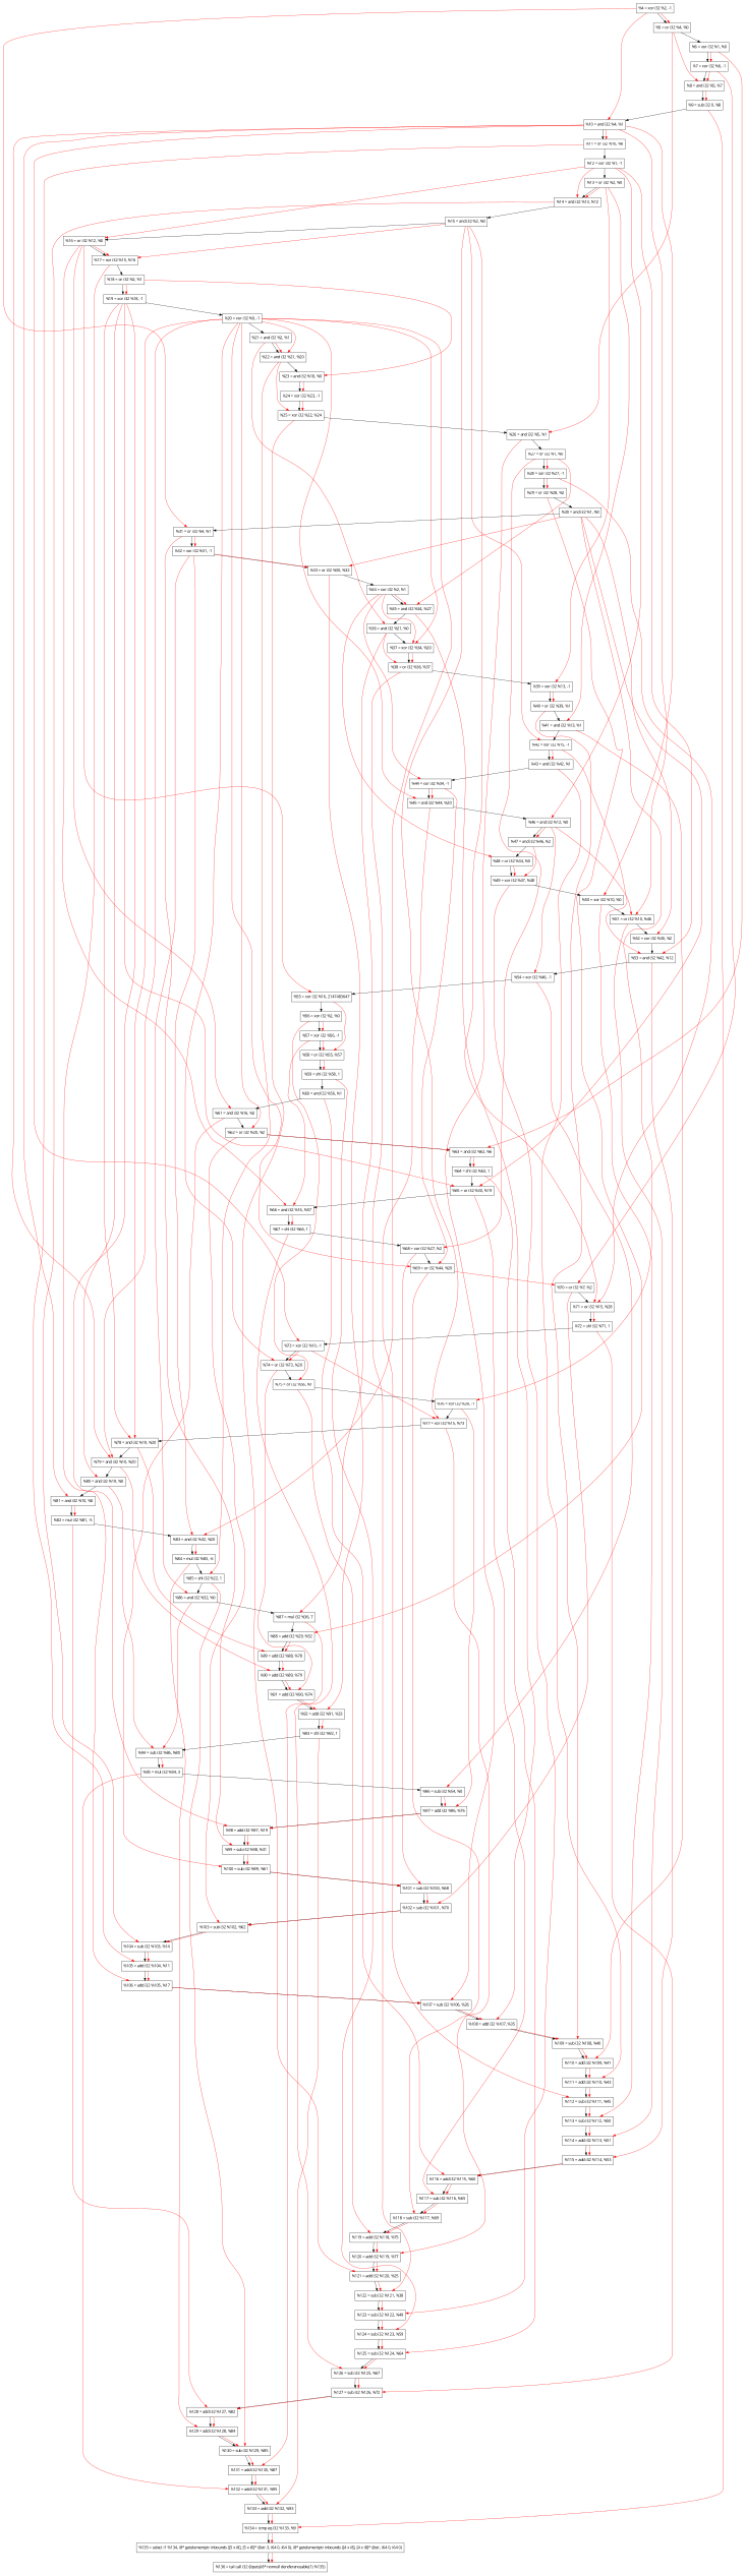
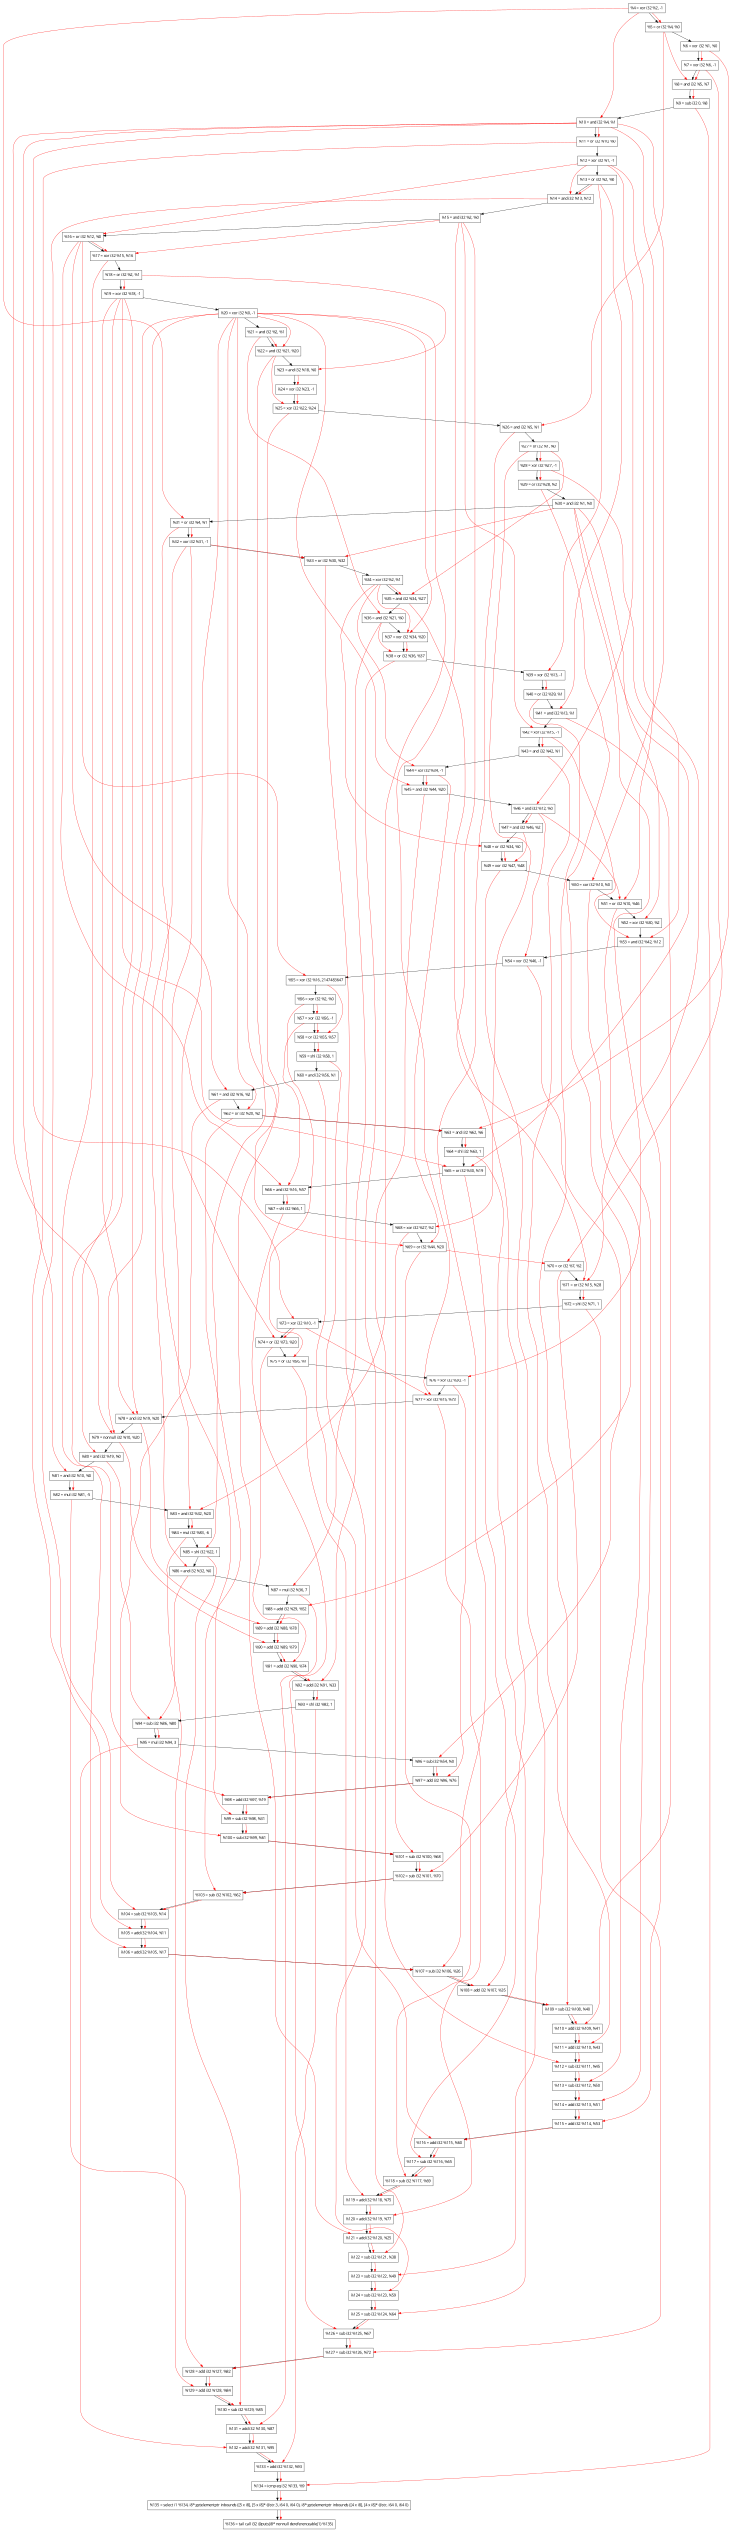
  digraph {
    fontname="Open Sans"
    node [fontname="Open Sans" shape=record]
    edge [fontname="Open Sans" color=red]
    n1 [label="  %4 = xor i32 %2, -1"]
    n2 [label="  %5 = or i32 %4, %0"]
    n3 [label="  %10 = and i32 %4, %1"]
    n4 [label="  %31 = or i32 %4, %1"]
    n5 [label="  %6 = xor i32 %1, %0"]
    n6 [label="  %8 = and i32 %5, %7"]
    n7 [label="  %26 = and i32 %5, %1"]
    n8 [label="  %11 = or i32 %10, %0"]
    n9 [label="  %50 = xor i32 %10, %0"]
    n10 [label="  %51 = or i32 %10, %46"]
    n11 [label="  %73 = xor i32 %10, -1"]
-   n12 [label="  %79 = and i32 %10, %20"]
+   n12 [label="%79 = nonnull i32 %10, %20"]
    n13 [label="  %81 = and i32 %10, %0"]
    n14 [label="  %32 = xor i32 %31, -1"]
    n15 [label="  %99 = sub i32 %98, %31"]
    n16 [label="  %7 = xor i32 %6, -1"]
    n17 [label="  %63 = and i32 %62, %6"]
    n18 [label="  %9 = sub i32 0, %8"]
    n19 [label="  %27 = or i32 %1, %0"]
    n20 [label="  %107 = sub i32 %106, %26"]
    n21 [label="  %70 = or i32 %7, %2"]
    n22 [label="  %64 = shl i32 %63, 1"]
    n23 [label="  %71 = or i32 %15, %28"]
    n24 [label="  %102 = sub i32 %101, %70"]
    n25 [label="  %134 = icmp eq i32 %133, %9"]
    n26 [label="  %135 = select i1 %134, i8* getelementptr inbounds ([5 x i8], [5 x i8]* @str.3, i64 0, i64 0), i8* getelementptr inbounds ([4 x i8], [4 x i8]* @str, i64 0, i64 0)"]
    n27 [label="  %12 = xor i32 %1, -1"]
    n28 [label="  %105 = add i32 %104, %11"]
    n29 [label="  %113 = sub i32 %112, %50"]
    n30 [label="  %52 = xor i32 %30, %2"]
    n31 [label="  %114 = add i32 %113, %51"]
    n32 [label="  %77 = xor i32 %15, %73"]
    n33 [label="  %74 = or i32 %73, %20"]
    n34 [label="  %80 = and i32 %19, %0"]
    n35 [label="  %90 = add i32 %89, %79"]
    n36 [label="  %82 = mul i32 %81, -5"]
    n37 [label="  %13 = or i32 %2, %0"]
    n38 [label="  %14 = and i32 %13, %12"]
    n39 [label="  %16 = or i32 %12, %0"]
    n40 [label="  %46 = and i32 %12, %0"]
    n41 [label="  %53 = and i32 %42, %12"]
    n42 [label="  %106 = add i32 %105, %17"]
    n43 [label="  %39 = xor i32 %13, -1"]
    n44 [label="  %41 = and i32 %13, %1"]
    n45 [label="  %15 = and i32 %2, %0"]
    n46 [label="  %104 = sub i32 %103, %14"]
    n47 [label="  %17 = xor i32 %15, %16"]
    n48 [label="  %55 = xor i32 %16, 2147483647"]
    n49 [label="  %61 = and i32 %16, %2"]
    n50 [label="  %66 = and i32 %16, %57"]
    n51 [label="  %47 = and i32 %46, %2"]
    n52 [label="  %54 = xor i32 %46, -1"]
    n53 [label="  %115 = add i32 %114, %53"]
    n54 [label="  %40 = or i32 %39, %1"]
    n55 [label="  %42 = xor i32 %15, -1"]
    n56 [label="  %110 = add i32 %109, %41"]
    n57 [label="  %18 = or i32 %2, %1"]
    n58 [label="  %43 = and i32 %42, %1"]
    n59 [label="  %72 = shl i32 %71, 1"]
    n60 [label="  %78 = and i32 %19, %20"]
    n61 [label="  %120 = add i32 %119, %77"]
    n62 [label="  %56 = xor i32 %2, %0"]
    n63 [label="  %58 = or i32 %55, %57"]
    n64 [label="  %62 = or i32 %20, %2"]
    n65 [label="  %100 = sub i32 %99, %61"]
    n66 [label="  %67 = shl i32 %66, 1"]
    n67 [label="  %19 = xor i32 %18, -1"]
    n68 [label="  %23 = and i32 %18, %0"]
    n69 [label="  %20 = xor i32 %0, -1"]
    n70 [label="  %65 = or i32 %30, %19"]
    n71 [label="  %98 = add i32 %97, %19"]
    n72 [label="  %24 = xor i32 %23, -1"]
    n73 [label="  %21 = and i32 %2, %1"]
    n74 [label="  %22 = and i32 %21, %20"]
    n75 [label="  %37 = xor i32 %34, %20"]
    n76 [label="  %45 = and i32 %44, %20"]
    n77 [label="  %69 = or i32 %44, %20"]
    n78 [label="  %83 = and i32 %32, %20"]
    n79 [label="  %117 = sub i32 %116, %65"]
    n80 [label="  %89 = add i32 %88, %78"]
    n81 [label="  %94 = sub i32 %86, %80"]
    n82 [label="  %36 = and i32 %21, %0"]
    n83 [label="  %25 = xor i32 %22, %24"]
    n84 [label="  %85 = shl i32 %22, 1"]
    n85 [label="  %38 = or i32 %36, %37"]
    n86 [label="  %112 = sub i32 %111, %45"]
    n87 [label="  %103 = sub i32 %102, %62"]
    n88 [label="  %118 = sub i32 %117, %69"]
    n89 [label="  %75 = or i32 %56, %1"]
    n90 [label="  %91 = add i32 %90, %74"]
    n91 [label="  %84 = mul i32 %83, -6"]
    n92 [label="  %87 = mul i32 %36, 7"]
    n93 [label="  %121 = add i32 %120, %25"]
    n94 [label="  %86 = and i32 %32, %0"]
    n95 [label="  %130 = sub i32 %129, %85"]
    n96 [label="  %122 = sub i32 %121, %38"]
    n97 [label="  %28 = xor i32 %27, -1"]
    n98 [label="  %35 = and i32 %34, %27"]
    n99 [label="  %68 = xor i32 %27, %2"]
    n100 [label="  %108 = add i32 %107, %35"]
    n101 [label="  %29 = or i32 %28, %2"]
    n102 [label="  %101 = sub i32 %100, %68"]
    n103 [label="  %30 = and i32 %1, %0"]
    n104 [label="  %88 = add i32 %29, %52"]
    n105 [label="  %33 = or i32 %30, %32"]
    n106 [label="  %76 = xor i32 %30, -1"]
    n107 [label="  %34 = xor i32 %2, %1"]
    n108 [label="  %92 = add i32 %91, %33"]
    n109 [label="  %97 = add i32 %96, %76"]
    n110 [label="  %44 = xor i32 %34, -1"]
    n111 [label="  %48 = or i32 %34, %0"]
    n112 [label="  %93 = shl i32 %92, 1"]
    n113 [label="  %49 = xor i32 %47, %48"]
    n114 [label="  %109 = sub i32 %108, %40"]
    n115 [label="  %131 = add i32 %130, %87"]
    n116 [label="  %123 = sub i32 %122, %49"]
    n117 [label="  %111 = add i32 %110, %43"]
    n118 [label="  %96 = sub i32 %54, %0"]
    n119 [label="  %124 = sub i32 %123, %59"]
    n120 [label="  %116 = add i32 %115, %60"]
    n121 [label="  %57 = xor i32 %56, -1"]
    n122 [label="  %59 = shl i32 %58, 1"]
    n123 [label="  %60 = and i32 %56, %1"]
    n124 [label="  %119 = add i32 %118, %75"]
    n125 [label="  %125 = sub i32 %124, %64"]
    n126 [label="  %126 = sub i32 %125, %67"]
    n127 [label="  %127 = sub i32 %126, %72"]
    n128 [label="  %128 = add i32 %127, %82"]
    n129 [label="  %95 = mul i32 %94, 3"]
    n130 [label="  %129 = add i32 %128, %84"]
    n131 [label="  %132 = add i32 %131, %95"]
    n132 [label="  %133 = add i32 %132, %93"]
    n133 [label="  %136 = tail call i32 @puts(i8* nonnull dereferenceable(1) %135)"]
    n1 -> n2 [color=""]
    n1 -> n2
    n1 -> n3
    n1 -> n4
    n2 -> n5 [color=""]
    n2 -> n6
    n2 -> n7
    n3 -> n8 [color=""]
    n3 -> n8
    n3 -> n9
    n3 -> n10
    n3 -> n11
    n3 -> n12
    n3 -> n13
    n4 -> n14 [color=""]
    n4 -> n14
    n4 -> n15
    n5 -> n16 [color=""]
    n5 -> n16
    n5 -> n17
    n6 -> n18 [color=""]
    n6 -> n18
    n7 -> n19 [color=""]
    n7 -> n20
    n8 -> n27 [color=""]
    n8 -> n28
    n9 -> n10 [color=""]
    n9 -> n29
    n10 -> n30 [color=""]
    n10 -> n31
    n11 -> n32
    n11 -> n33 [color=""]
    n11 -> n33
    n12 -> n34 [color=""]
    n12 -> n35
    n13 -> n36 [color=""]
    n13 -> n36
    n14 -> n78
    n14 -> n94
    n14 -> n105 [color=""]
    n14 -> n105
    n15 -> n65 [color=""]
    n15 -> n65
    n16 -> n6 [color=""]
    n16 -> n6
    n16 -> n21
    n17 -> n22 [color=""]
    n17 -> n22
    n18 -> n3 [color=""]
    n18 -> n25
    n19 -> n97 [color=""]
    n19 -> n97
    n19 -> n98
    n19 -> n99
    n20 -> n100 [color=""]
    n20 -> n100
    n21 -> n23 [color=""]
    n21 -> n24
    n22 -> n70 [color=""]
    n22 -> n125
    n23 -> n59 [color=""]
    n23 -> n59
    n24 -> n87 [color=""]
    n24 -> n87
    n25 -> n26 [color=""]
    n25 -> n26
    n26 -> n133 [color=""]
    n26 -> n133
    n27 -> n37 [color=""]
    n27 -> n38
    n27 -> n39
    n27 -> n40
    n27 -> n41
    n28 -> n42 [color=""]
    n28 -> n42
    n29 -> n31 [color=""]
    n29 -> n31
    n30 -> n41 [color=""]
    n31 -> n53 [color=""]
    n31 -> n53
    n32 -> n60 [color=""]
    n32 -> n61
    n33 -> n89 [color=""]
    n33 -> n90
    n34 -> n13 [color=""]
    n34 -> n81
    n35 -> n90 [color=""]
    n35 -> n90
    n36 -> n78 [color=""]
    n36 -> n128
    n37 -> n38 [color=""]
    n37 -> n38
    n37 -> n43
    n37 -> n44
    n38 -> n45 [color=""]
    n38 -> n46
    n39 -> n47 [color=""]
    n39 -> n47
    n39 -> n48
    n39 -> n49
    n39 -> n50
    n40 -> n10
    n40 -> n51 [color=""]
    n40 -> n51
    n40 -> n52
    n41 -> n52 [color=""]
    n41 -> n53
    n42 -> n20 [color=""]
    n42 -> n20
    n43 -> n54 [color=""]
    n43 -> n54
    n44 -> n55 [color=""]
    n44 -> n56
    n45 -> n23
    n45 -> n32
    n45 -> n39 [color=""]
    n45 -> n47
    n45 -> n55
    n46 -> n28 [color=""]
    n46 -> n28
    n47 -> n42
    n47 -> n57 [color=""]
    n48 -> n62 [color=""]
    n48 -> n63
    n49 -> n64 [color=""]
    n49 -> n65
    n50 -> n66 [color=""]
    n50 -> n66
    n51 -> n111 [color=""]
    n51 -> n113
    n52 -> n48 [color=""]
    n52 -> n118
    n53 -> n120 [color=""]
    n53 -> n120
    n54 -> n44 [color=""]
    n54 -> n114
    n55 -> n41
    n55 -> n58 [color=""]
    n55 -> n58
    n56 -> n117 [color=""]
    n56 -> n117
    n57 -> n67 [color=""]
    n57 -> n67
    n57 -> n68
    n58 -> n110 [color=""]
    n58 -> n117
    n59 -> n11 [color=""]
    n59 -> n127
    n60 -> n12 [color=""]
    n60 -> n80
    n61 -> n93 [color=""]
    n61 -> n93
    n62 -> n89
    n62 -> n121 [color=""]
    n62 -> n121
    n63 -> n122 [color=""]
    n63 -> n122
    n64 -> n17 [color=""]
    n64 -> n17
    n64 -> n87
    n65 -> n102 [color=""]
    n65 -> n102
    n66 -> n99 [color=""]
    n66 -> n126
    n67 -> n34
    n67 -> n60
    n67 -> n69 [color=""]
    n67 -> n70
    n67 -> n71
    n68 -> n72 [color=""]
    n68 -> n72
    n69 -> n12
    n69 -> n33
    n69 -> n60
    n69 -> n64
    n69 -> n73 [color=""]
    n69 -> n74
    n69 -> n75
    n69 -> n76
    n69 -> n77
    n69 -> n78
    n70 -> n50 [color=""]
    n70 -> n79
    n71 -> n15 [color=""]
    n71 -> n15
    n72 -> n83 [color=""]
    n72 -> n83
    n73 -> n74 [color=""]
    n73 -> n74
    n73 -> n82
    n74 -> n68 [color=""]
    n74 -> n83
    n74 -> n84
    n75 -> n85 [color=""]
    n75 -> n85
    n76 -> n40 [color=""]
    n76 -> n86
    n77 -> n21
    n77 -> n88
    n78 -> n91 [color=""]
    n78 -> n91
    n79 -> n88 [color=""]
    n79 -> n88
    n80 -> n35 [color=""]
    n80 -> n35
    n81 -> n129 [color=""]
    n81 -> n129
    n82 -> n75 [color=""]
    n82 -> n85
    n82 -> n92
    n83 -> n7 [color=""]
    n83 -> n93
    n84 -> n94 [color=""]
    n84 -> n95
    n85 -> n43 [color=""]
    n85 -> n96
    n86 -> n29 [color=""]
    n86 -> n29
    n87 -> n46 [color=""]
    n87 -> n46
    n88 -> n124 [color=""]
    n88 -> n124
    n89 -> n106 [color=""]
    n89 -> n124
    n90 -> n108 [color=""]
    n90 -> n108
    n91 -> n84 [color=""]
    n91 -> n130
    n92 -> n104 [color=""]
    n92 -> n115
    n93 -> n96 [color=""]
    n93 -> n96
    n94 -> n81
    n94 -> n92 [color=""]
    n95 -> n115 [color=""]
    n95 -> n115
    n96 -> n116 [color=""]
    n96 -> n116
    n97 -> n23
    n97 -> n101 [color=""]
    n97 -> n101
    n98 -> n82 [color=""]
    n98 -> n100
    n99 -> n77 [color=""]
    n99 -> n102
    n100 -> n114 [color=""]
    n100 -> n114
    n101 -> n103 [color=""]
    n101 -> n104
    n102 -> n24 [color=""]
    n102 -> n24
    n103 -> n4 [color=""]
    n103 -> n30
    n103 -> n70
    n103 -> n105
    n103 -> n106
    n104 -> n80 [color=""]
    n104 -> n80
    n105 -> n107 [color=""]
    n105 -> n108
    n106 -> n32 [color=""]
    n106 -> n109
    n107 -> n75
    n107 -> n98 [color=""]
    n107 -> n98
    n107 -> n110
    n107 -> n111
    n108 -> n112 [color=""]
    n108 -> n112
    n109 -> n71 [color=""]
    n109 -> n71
    n110 -> n76 [color=""]
    n110 -> n76
    n110 -> n77
    n111 -> n113 [color=""]
    n111 -> n113
    n112 -> n81 [color=""]
    n112 -> n132
    n113 -> n9 [color=""]
    n113 -> n116
    n114 -> n56 [color=""]
    n114 -> n56
    n115 -> n131 [color=""]
    n115 -> n131
    n116 -> n119 [color=""]
    n116 -> n119
    n117 -> n86 [color=""]
    n117 -> n86
    n118 -> n109 [color=""]
    n118 -> n109
    n119 -> n125 [color=""]
    n119 -> n125
    n120 -> n79 [color=""]
    n120 -> n79
    n121 -> n50
    n121 -> n63 [color=""]
    n121 -> n63
    n122 -> n119
    n122 -> n123 [color=""]
    n123 -> n49 [color=""]
    n123 -> n120
    n124 -> n61 [color=""]
    n124 -> n61
    n125 -> n126 [color=""]
    n125 -> n126
    n126 -> n127 [color=""]
    n126 -> n127
    n127 -> n128 [color=""]
    n127 -> n128
    n128 -> n130 [color=""]
    n128 -> n130
    n129 -> n118 [color=""]
    n129 -> n131
    n130 -> n95 [color=""]
    n130 -> n95
    n131 -> n132 [color=""]
    n131 -> n132
    n132 -> n25 [color=""]
    n132 -> n25
  }
